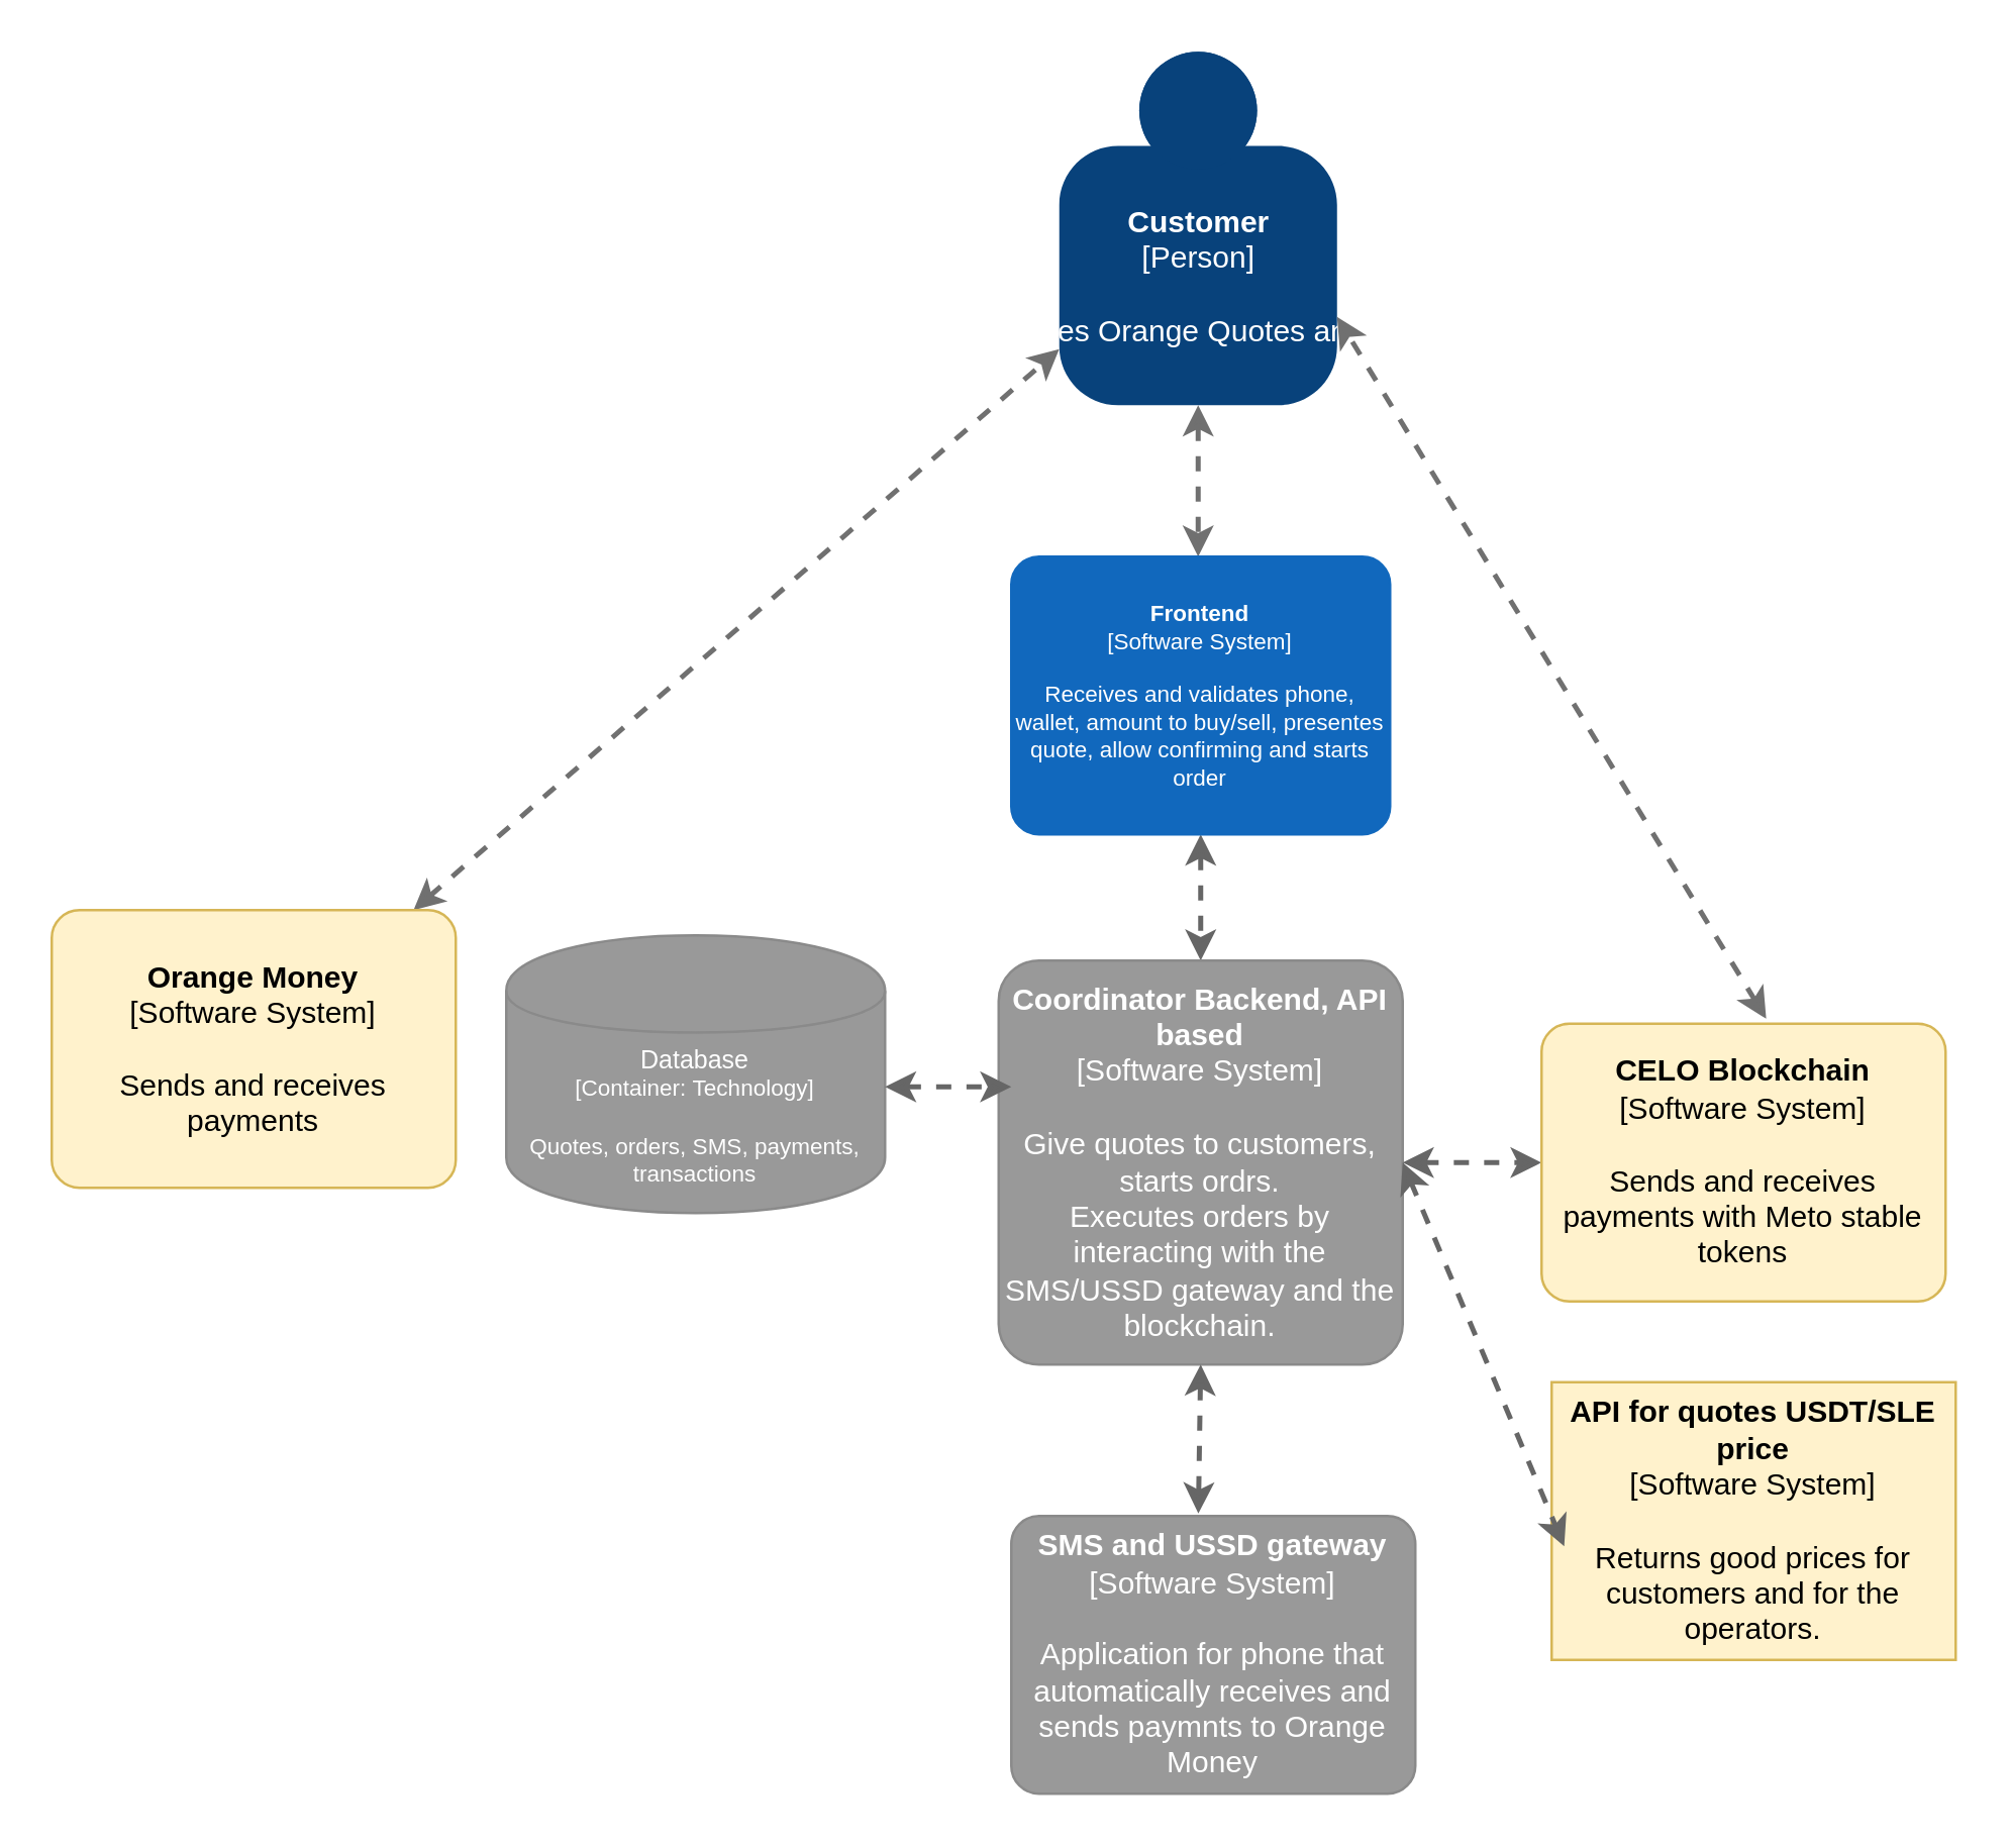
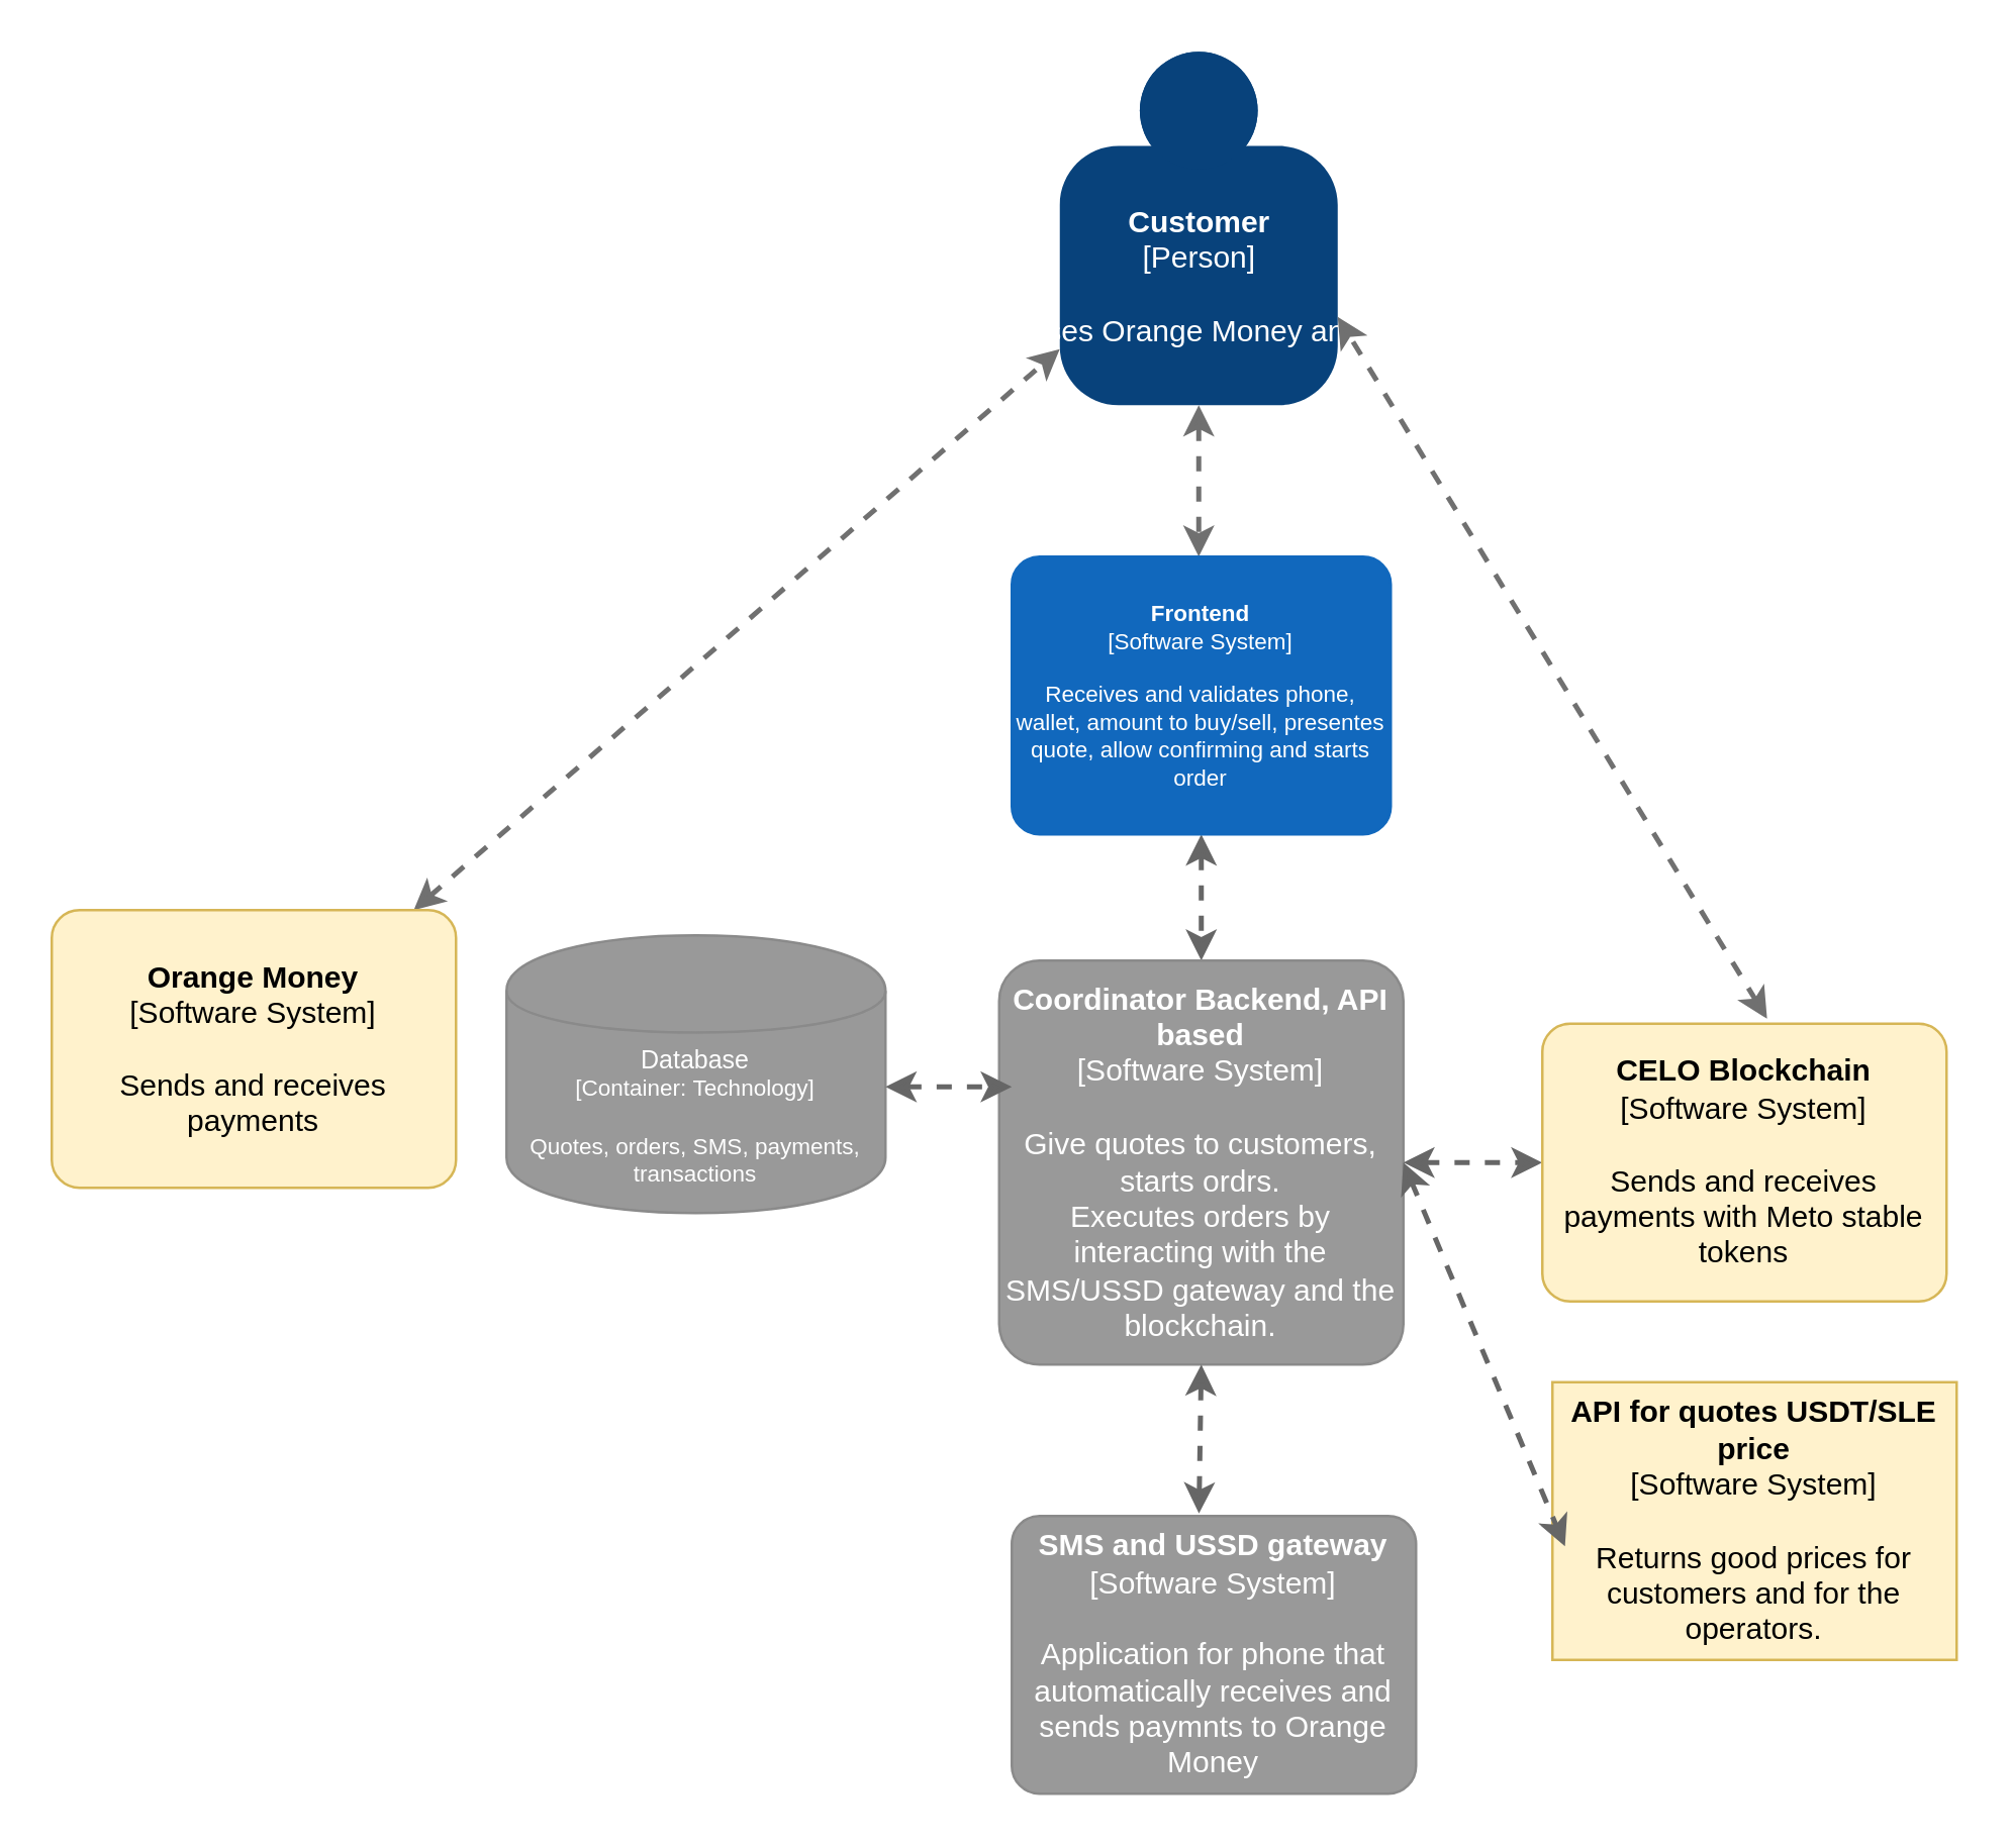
  <mxCell id="0" />
  <mxCell id="1" parent="0" />
  <mxCell id="2" style="edgeStyle=none;rounded=0;orthogonalLoop=1;jettySize=auto;html=1;dashed=1;strokeColor=#666666;strokeWidth=2;fillColor=#f5f5f5;exitX=0.5;exitY=1;exitDx=0;exitDy=0;exitPerimeter=0;startArrow=classic;startFill=1;" parent="1" source="8" target="9" edge="1"><mxGeometry relative="1" as="geometry"><mxPoint x="623" y="275" as="targetPoint" /><mxPoint x="554" y="275" as="sourcePoint" /></mxGeometry></mxCell>
  <mxCell id="3" value="&lt;br&gt;&lt;div&gt;&lt;br&gt;&lt;/div&gt;" style="edgeLabel;html=1;align=center;verticalAlign=middle;resizable=0;points=[];" parent="2" connectable="0" vertex="1"><mxGeometry x="-0.04" y="2" relative="1" as="geometry"><mxPoint as="offset" /></mxGeometry></mxCell>
  <mxCell id="4" style="edgeStyle=none;rounded=0;orthogonalLoop=1;jettySize=auto;html=1;dashed=1;strokeColor=#707070;strokeWidth=2;fontColor=#707070;startArrow=classic;startFill=1;endArrow=classic;endFill=1;" parent="1" source="7" target="6" edge="1"><mxGeometry relative="1" as="geometry"><mxPoint x="318.703" y="220" as="sourcePoint" /></mxGeometry></mxCell>
  <mxCell id="5" style="edgeStyle=none;rounded=0;orthogonalLoop=1;jettySize=auto;html=1;dashed=1;strokeColor=#707070;strokeWidth=2;fontColor=#707070;startArrow=classic;startFill=1;" parent="1" source="6" edge="1"><mxGeometry relative="1" as="geometry"><mxPoint x="474" y="220" as="targetPoint" /></mxGeometry></mxCell>
- <mxCell id="6" value="&lt;b&gt;Customer&lt;/b&gt;&lt;div&gt;[Person]&lt;/div&gt;&lt;br&gt;&lt;div&gt;Buys or sells. Uses Orange Quotes and a web3 wallet.&lt;/div&gt;" style="html=1;dashed=0;whitespace=wrap;fillColor=#08427b;strokeColor=none;fontColor=#ffffff;shape=mxgraph.c4.person;align=center;metaEdit=1;points=[[0.5,0,0],[1,0.5,0],[1,0.75,0],[0.75,1,0],[0.5,1,0],[0.25,1,0],[0,0.75,0],[0,0.5,0]];metaData={&quot;c4Type&quot;:{&quot;editable&quot;:false}};" parent="1" vertex="1"><mxGeometry x="419" y="20" width="110.0" height="140" as="geometry" /></mxCell>
+ <mxCell id="6" value="&lt;b&gt;Customer&lt;/b&gt;&lt;div&gt;[Person]&lt;/div&gt;&lt;br&gt;&lt;div&gt;Buys or sells. Uses Orange Money and a web3 wallet.&lt;/div&gt;" style="html=1;dashed=0;whitespace=wrap;fillColor=#08427b;strokeColor=none;fontColor=#ffffff;shape=mxgraph.c4.person;align=center;metaEdit=1;points=[[0.5,0,0],[1,0.5,0],[1,0.75,0],[0.75,1,0],[0.5,1,0],[0.25,1,0],[0,0.75,0],[0,0.5,0]];metaData={&quot;c4Type&quot;:{&quot;editable&quot;:false}};" parent="1" vertex="1"><mxGeometry x="419" y="20" width="110.0" height="140" as="geometry" /></mxCell>
  <mxCell id="7" value="&lt;b&gt;Orange Money&lt;/b&gt;&lt;div&gt;[Software System]&lt;/div&gt;&lt;br&gt;&lt;div&gt;Sends and receives payments&lt;/div&gt;" style="rounded=1;whiteSpace=wrap;html=1;labelBackgroundColor=none;fillColor=#fff2cc;align=center;arcSize=10;strokeColor=#d6b656;metaEdit=1;metaData={&quot;c4Type&quot;:{&quot;editable&quot;:false}};points=[[0.25,0,0],[0.5,0,0],[0.75,0,0],[1,0.25,0],[1,0.5,0],[1,0.75,0],[0.75,1,0],[0.5,1,0],[0.25,1,0],[0,0.75,0],[0,0.5,0],[0,0.25,0]];" parent="1" vertex="1"><mxGeometry y="360" width="160" height="110.0" as="geometry" x="20" /></mxCell>
  <mxCell id="8" value="&lt;b style=&quot;font-size: 9px;&quot;&gt;Frontend&lt;/b&gt;&lt;div style=&quot;font-size: 9px;&quot;&gt;[Software System]&lt;/div&gt;&lt;br style=&quot;font-size: 9px;&quot;&gt;&lt;div style=&quot;font-size: 9px;&quot;&gt;Receives and validates phone, wallet, amount to buy/sell, presentes quote, allow confirming and starts order&lt;/div&gt;" style="rounded=1;whiteSpace=wrap;html=1;labelBackgroundColor=none;fillColor=#1168BD;fontColor=#ffffff;align=center;arcSize=10;strokeColor=#1168BD;metaEdit=1;metaData={&quot;c4Type&quot;:{&quot;editable&quot;:false}};points=[[0.25,0,0],[0.5,0,0],[0.75,0,0],[1,0.25,0],[1,0.5,0],[1,0.75,0],[0.75,1,0],[0.5,1,0],[0.25,1,0],[0,0.75,0],[0,0.5,0],[0,0.25,0]];fontSize=9;" parent="1" vertex="1"><mxGeometry x="400" y="220" width="150" height="110" as="geometry" /></mxCell>
  <mxCell id="9" value="&lt;b&gt;Coordinator Backend, API based&lt;/b&gt;&lt;div&gt;[Software System]&lt;/div&gt;&lt;br&gt;&lt;div&gt;Give quotes to customers, starts ordrs.&#10;Executes orders by interacting with the SMS/USSD gateway and the blockchain.&lt;/div&gt;" style="rounded=1;whiteSpace=wrap;html=1;labelBackgroundColor=none;fillColor=#999999;fontColor=#ffffff;align=center;arcSize=10;strokeColor=#8A8A8A;metaEdit=1;metaData={&quot;c4Type&quot;:{&quot;editable&quot;:false}};points=[[0.25,0,0],[0.5,0,0],[0.75,0,0],[1,0.25,0],[1,0.5,0],[1,0.75,0],[0.75,1,0],[0.5,1,0],[0.25,1,0],[0,0.75,0],[0,0.5,0],[0,0.25,0]];" parent="1" vertex="1"><mxGeometry x="395" y="380" width="160" height="160" as="geometry" /></mxCell>
  <mxCell id="10" value="&lt;b&gt;SMS and USSD gateway&lt;/b&gt;&lt;div&gt;[Software System]&lt;/div&gt;&lt;br&gt;&lt;div&gt;Application for phone that automatically receives and sends paymnts to Orange Money&lt;/div&gt;" style="rounded=1;whiteSpace=wrap;html=1;labelBackgroundColor=none;fillColor=#999999;fontColor=#ffffff;align=center;arcSize=10;strokeColor=#8A8A8A;metaEdit=1;metaData={&quot;c4Type&quot;:{&quot;editable&quot;:false}};points=[[0.25,0,0],[0.5,0,0],[0.75,0,0],[1,0.25,0],[1,0.5,0],[1,0.75,0],[0.75,1,0],[0.5,1,0],[0.25,1,0],[0,0.75,0],[0,0.5,0],[0,0.25,0]];" parent="1" vertex="1"><mxGeometry x="400" y="600" width="160" height="110.0" as="geometry" /></mxCell>
  <mxCell id="11" style="edgeStyle=none;rounded=0;orthogonalLoop=1;jettySize=auto;html=1;dashed=1;strokeColor=#666666;strokeWidth=2;fillColor=#f5f5f5;exitX=0.5;exitY=1;exitDx=0;exitDy=0;exitPerimeter=0;entryX=0.463;entryY=-0.009;entryDx=0;entryDy=0;entryPerimeter=0;startArrow=classic;startFill=1;" parent="1" source="9" target="10" edge="1"><mxGeometry relative="1" as="geometry"><mxPoint x="485" y="443" as="targetPoint" /><mxPoint x="485" y="393" as="sourcePoint" /></mxGeometry></mxCell>
  <mxCell id="12" value="Database&lt;div style=&quot;font-size: 9px;&quot;&gt;[Container:&amp;nbsp;Technology]&lt;/div&gt;&lt;br style=&quot;font-size: 9px;&quot;&gt;&lt;div style=&quot;font-size: 9px;&quot;&gt;Quotes, orders, SMS, payments, transactions&lt;/div&gt;" style="shape=cylinder;whiteSpace=wrap;html=1;boundedLbl=1;rounded=1;labelBackgroundColor=none;fillColor=#999999;fontSize=10;fontColor=#ffffff;align=center;strokeColor=#8A8A8A;metaEdit=1;points=[[0.5,0,0],[1,0.25,0],[1,0.5,0],[1,0.75,0],[0.5,1,0],[0,0.75,0],[0,0.5,0],[0,0.25,0]];metaData={&quot;c4Type&quot;:{&quot;editable&quot;:false}};arcSize=10;" parent="1" vertex="1"><mxGeometry x="200" y="370" width="150" height="110" as="geometry" /></mxCell>
  <mxCell id="13" style="edgeStyle=none;rounded=0;orthogonalLoop=1;jettySize=auto;html=1;dashed=1;strokeColor=#666666;strokeWidth=2;fillColor=#f5f5f5;startArrow=classic;startFill=1;endArrow=classic;endFill=1;" parent="1" edge="1"><mxGeometry relative="1" as="geometry"><mxPoint x="400" y="430" as="targetPoint" /><mxPoint x="350" y="430" as="sourcePoint" /></mxGeometry></mxCell>
  <mxCell id="14" style="edgeStyle=none;rounded=0;orthogonalLoop=1;jettySize=auto;html=1;dashed=1;strokeColor=#666666;strokeWidth=2;fillColor=#f5f5f5;startArrow=classic;startFill=1;endArrow=classic;endFill=1;exitX=1;exitY=0.5;exitDx=0;exitDy=0;exitPerimeter=0;entryX=0;entryY=0.5;entryDx=0;entryDy=0;entryPerimeter=0;" parent="1" source="9" target="15" edge="1"><mxGeometry relative="1" as="geometry"><mxPoint x="613" y="434.02" as="targetPoint" /><mxPoint x="560" y="434.5" as="sourcePoint" /></mxGeometry></mxCell>
  <mxCell id="15" value="&lt;b&gt;CELO Blockchain&lt;/b&gt;&lt;div&gt;[Software System]&lt;/div&gt;&lt;br&gt;&lt;div&gt;Sends and receives payments with Meto stable tokens&lt;/div&gt;" style="rounded=1;whiteSpace=wrap;html=1;labelBackgroundColor=none;fillColor=#fff2cc;align=center;arcSize=10;strokeColor=#d6b656;metaEdit=1;metaData={&quot;c4Type&quot;:{&quot;editable&quot;:false}};points=[[0.25,0,0],[0.5,0,0],[0.75,0,0],[1,0.25,0],[1,0.5,0],[1,0.75,0],[0.75,1,0],[0.5,1,0],[0.25,1,0],[0,0.75,0],[0,0.5,0],[0,0.25,0]];" parent="1" vertex="1"><mxGeometry x="610" y="405" width="160" height="110.0" as="geometry" /></mxCell>
  <mxCell id="16" style="edgeStyle=none;rounded=0;orthogonalLoop=1;jettySize=auto;html=1;dashed=1;strokeColor=#707070;strokeWidth=2;fontColor=#707070;startArrow=classic;startFill=1;endArrow=classic;endFill=1;entryX=1;entryY=0.75;entryDx=0;entryDy=0;entryPerimeter=0;exitX=0.556;exitY=-0.018;exitDx=0;exitDy=0;exitPerimeter=0;" parent="1" source="15" target="6" edge="1"><mxGeometry relative="1" as="geometry"><mxPoint x="173" y="370" as="sourcePoint" /><mxPoint x="429" y="148" as="targetPoint" /></mxGeometry></mxCell>
  <mxCell id="17" value="&lt;b&gt;API for quotes USDT/SLE price&lt;/b&gt;&lt;div&gt;[Software System]&lt;/div&gt;&lt;br&gt;&lt;div&gt;Returns good prices for customers and for the operators.&lt;/div&gt;" style="whiteSpace=wrap;html=1;labelBackgroundColor=none;fillColor=#fff2cc;align=center;arcSize=10;strokeColor=#d6b656;metaEdit=1;metaData={&quot;c4Type&quot;:{&quot;editable&quot;:false}};points=[[0.25,0,0],[0.5,0,0],[0.75,0,0],[1,0.25,0],[1,0.5,0],[1,0.75,0],[0.75,1,0],[0.5,1,0],[0.25,1,0],[0,0.75,0],[0,0.5,0],[0,0.25,0]];rounded=0;" parent="1" vertex="1"><mxGeometry x="614" y="547" width="160" height="110.0" as="geometry" /></mxCell>
  <mxCell id="18" style="edgeStyle=none;rounded=0;orthogonalLoop=1;jettySize=auto;html=1;dashed=1;strokeColor=#666666;strokeWidth=2;fillColor=#f5f5f5;startArrow=classic;startFill=1;endArrow=classic;endFill=1;exitX=1;exitY=0.5;exitDx=0;exitDy=0;exitPerimeter=0;entryX=0.031;entryY=0.591;entryDx=0;entryDy=0;entryPerimeter=0;" parent="1" source="9" target="17" edge="1"><mxGeometry relative="1" as="geometry"><mxPoint x="620" y="470" as="targetPoint" /><mxPoint x="565" y="470" as="sourcePoint" /></mxGeometry></mxCell>
